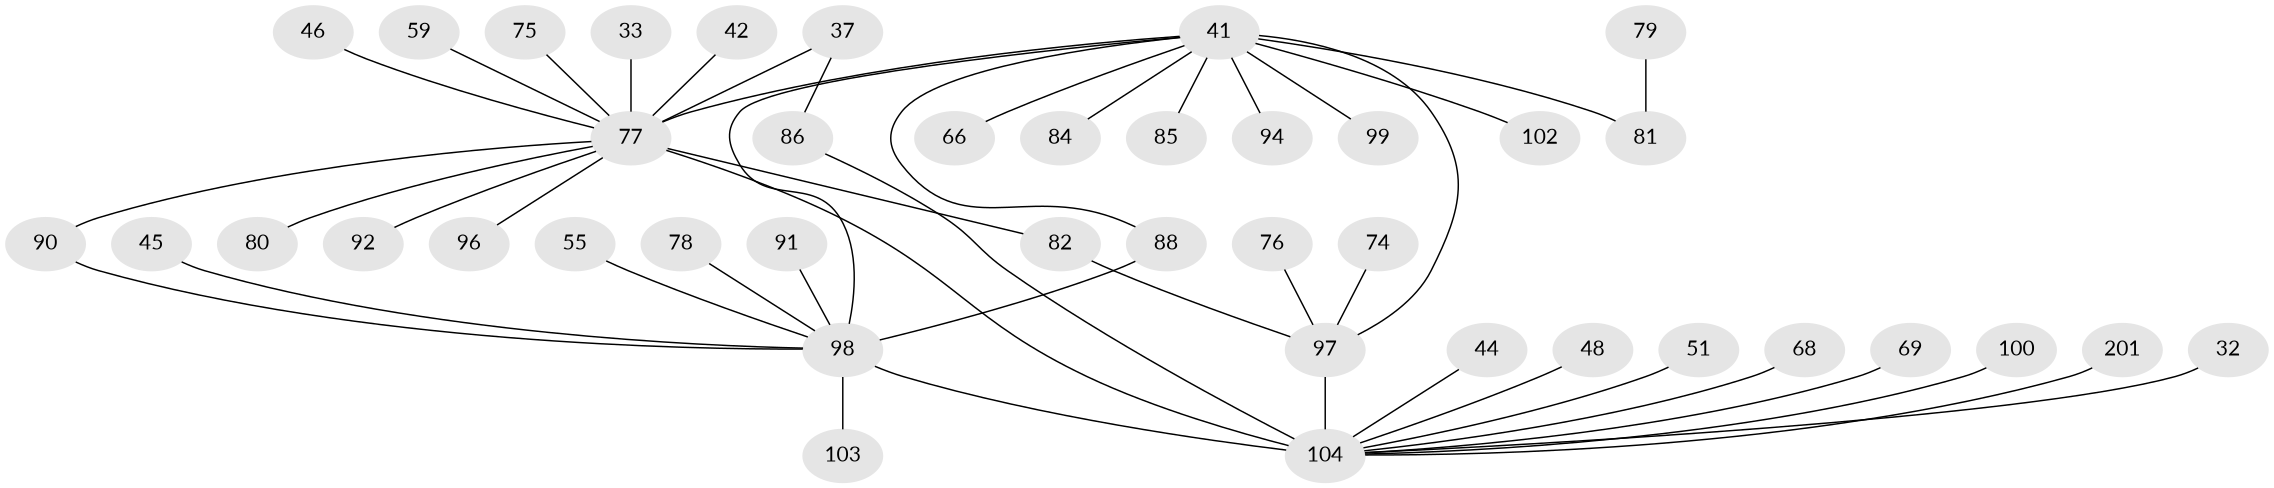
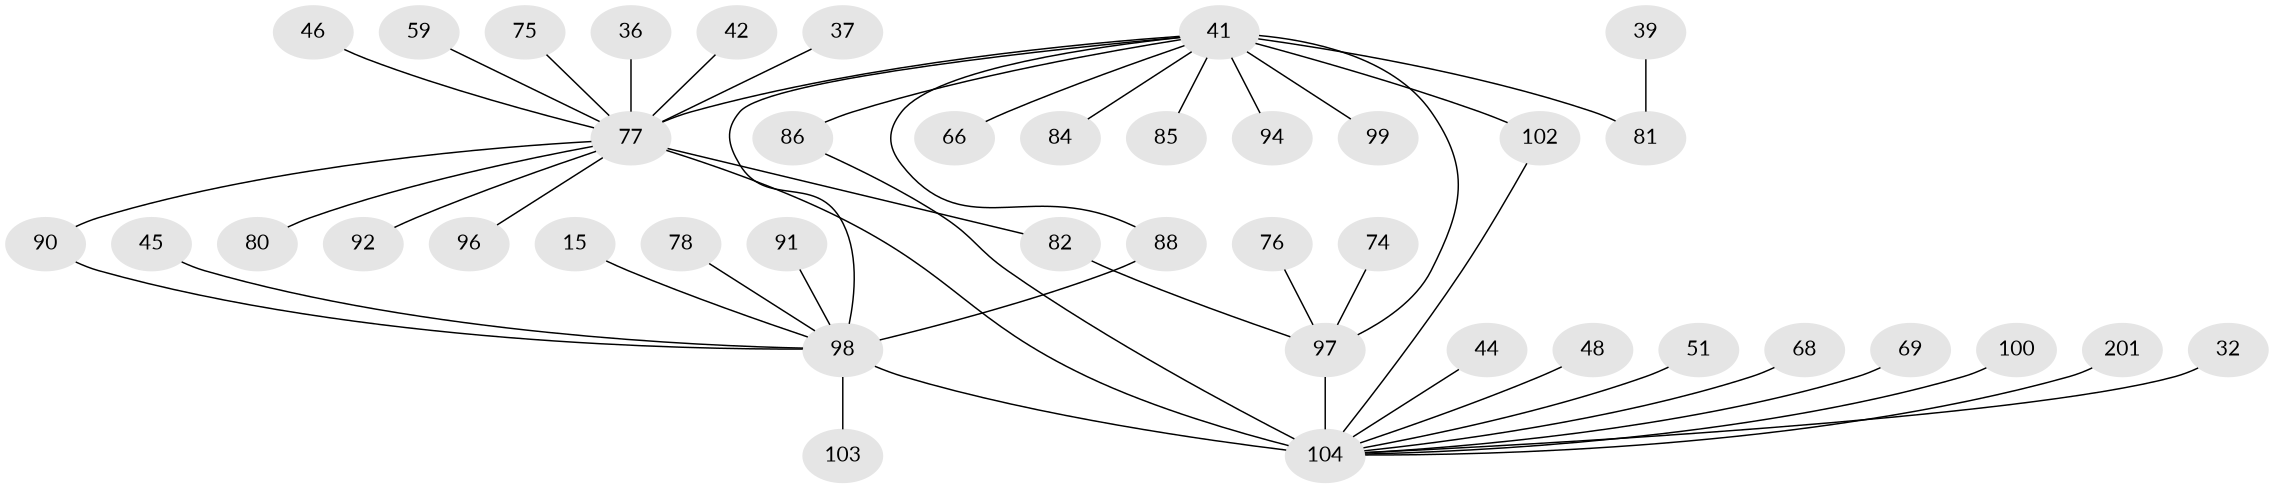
  graph {
    fontname=Lato
    node [color=gray90 fontname=Lato style=filled]
    edge [fontname=Lato]
    104 [super="+1+5+11+16+23"]
    32
    77 [super="+54+65+6+20+21+25+30"]
    80
    82 [super="+47"]
    90 [super="+87"]
    92
    96 [super="+93"]
-   36 [label=33]
+   36
    37
    41 [super="+35+24"]
    66
    81 [super="+73"]
    84
    85
    86
    88 [super="+50+39"]
    94 [super="+83"]
    97 [super="+72"]
    98 [super="+8+19"]
    99
    102 [super="+49+70+89"]
    103 [super="+95"]
    42
    44
    45
    46
    48 [super="+14"]
    51
-   55
+   55 [label=15]
    59
    68
    69
    74
    75
    76
    78
-   79
+   79 [label=39]
    91 [super="+67"]
    100
    n41 [label=201]
    32 -- 104
    77 -- 104 [weight=6]
    77 -- 80
    77 -- 82
    77 -- 90 [weight=2]
    77 -- 92
    77 -- 96
    82 -- 97
    90 -- 98 [weight=2]
    36 -- 77
    37 -- 77
    41 -- 77 [weight=5]
    41 -- 66
    41 -- 81 [weight=3]
    41 -- 84
    41 -- 85
-   37 -- 86
+   41 -- 86
    41 -- 88
    41 -- 94
    41 -- 97 [weight=4]
    41 -- 98
    41 -- 99
    41 -- 102 [weight=2]
    86 -- 104
    88 -- 98 [weight=3]
    97 -- 104 [weight=2]
    98 -- 104 [weight=4]
    98 -- 103 [weight=2]
+   102 -- 104 [weight=2]
    42 -- 77
    44 -- 104
    45 -- 98
    46 -- 77
    48 -- 104
    51 -- 104
    55 -- 98
    59 -- 77
    68 -- 104
    69 -- 104
    74 -- 97
    75 -- 77
    76 -- 97
    78 -- 98
    79 -- 81
    91 -- 98
    100 -- 104
    n41 -- 104
  }
